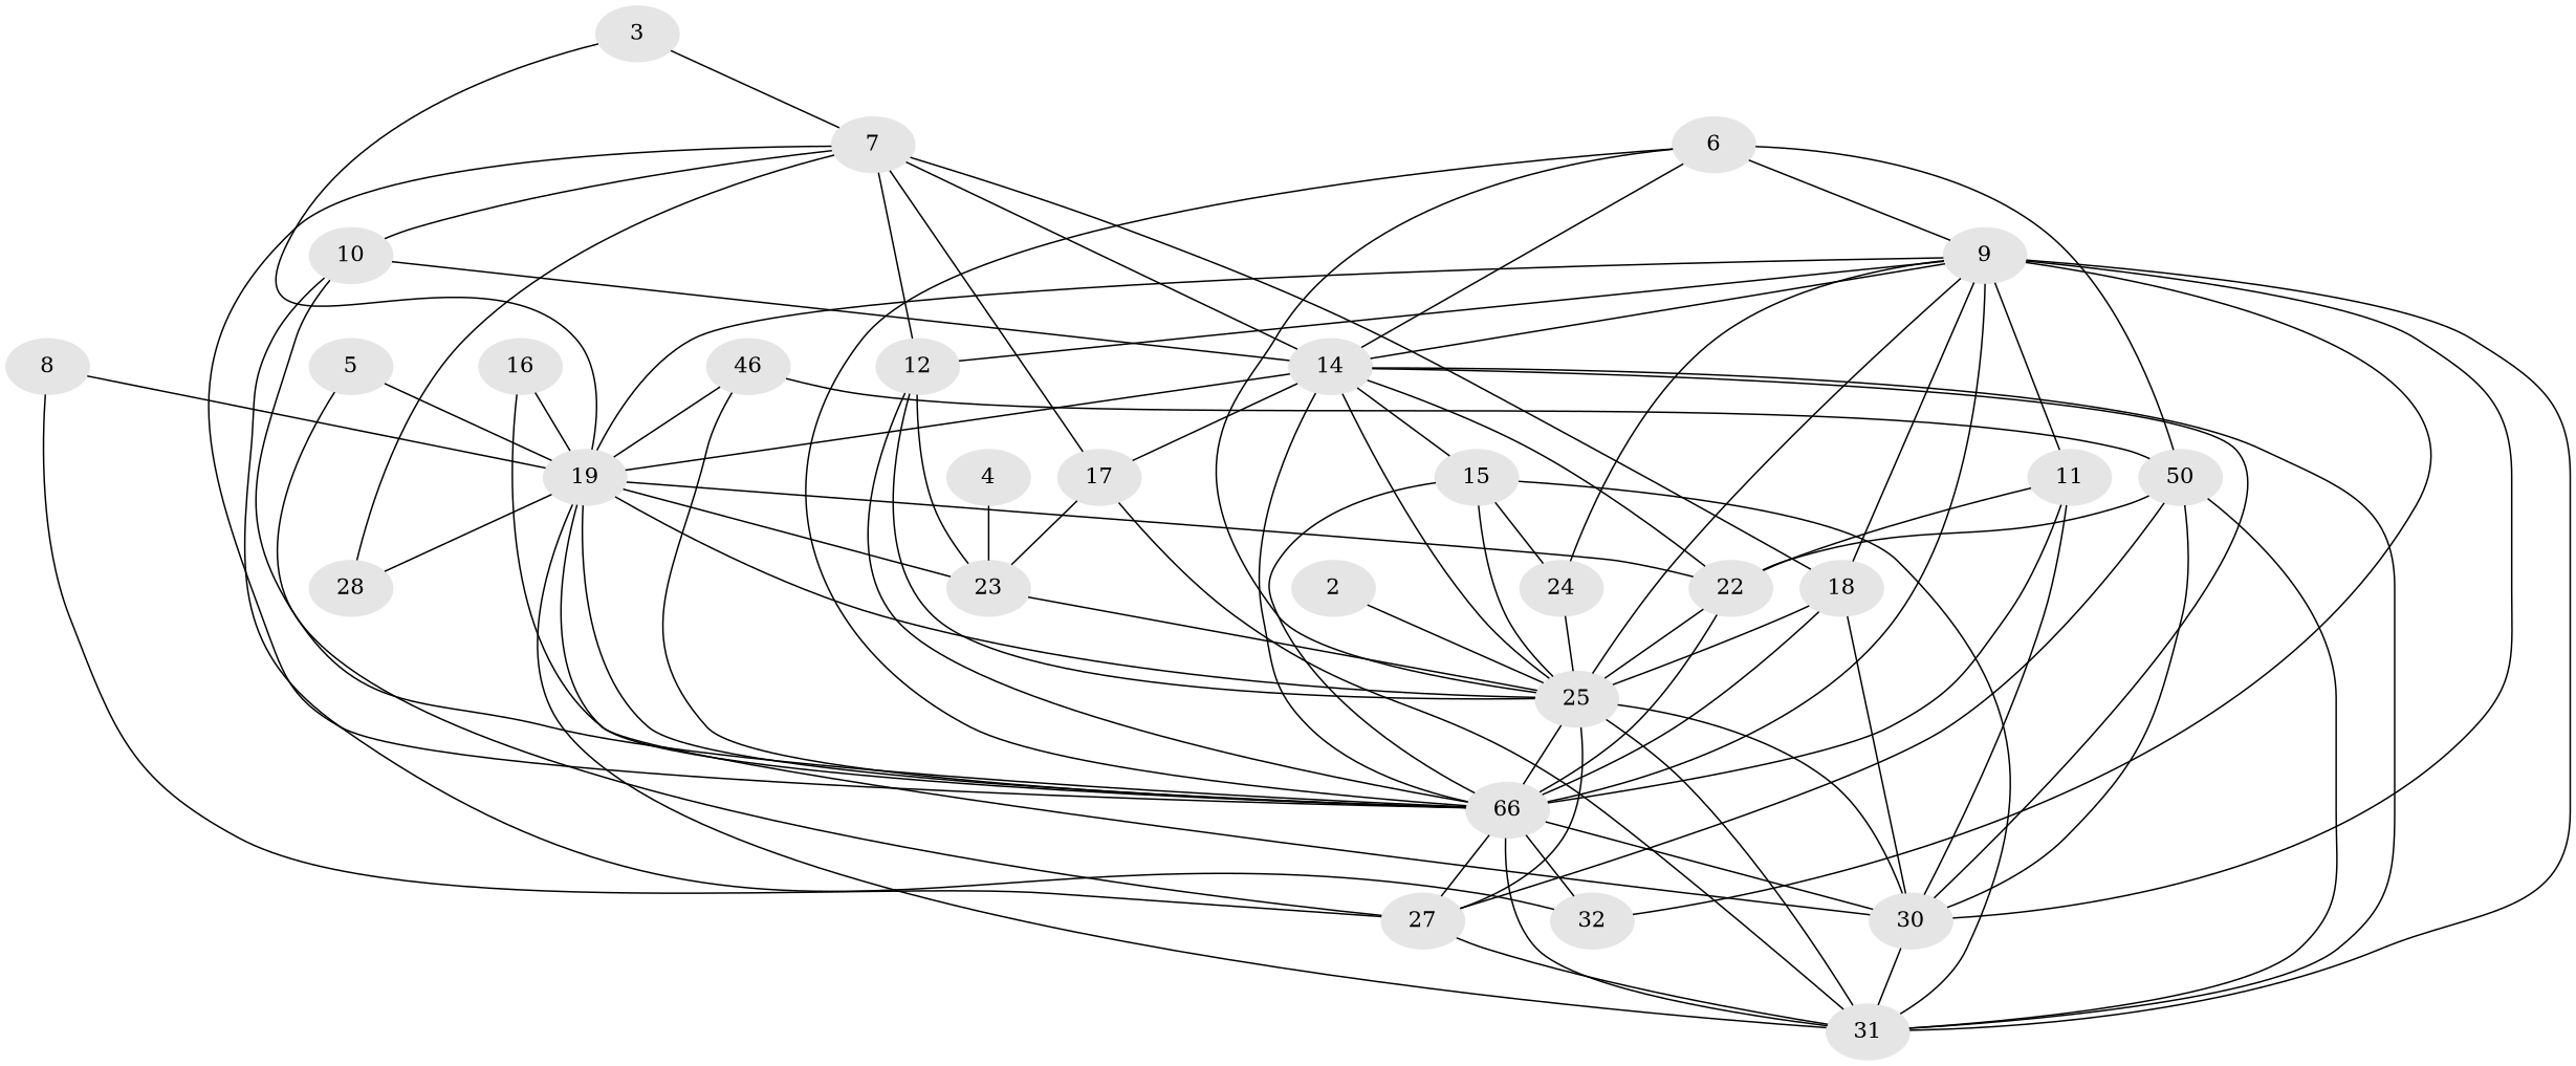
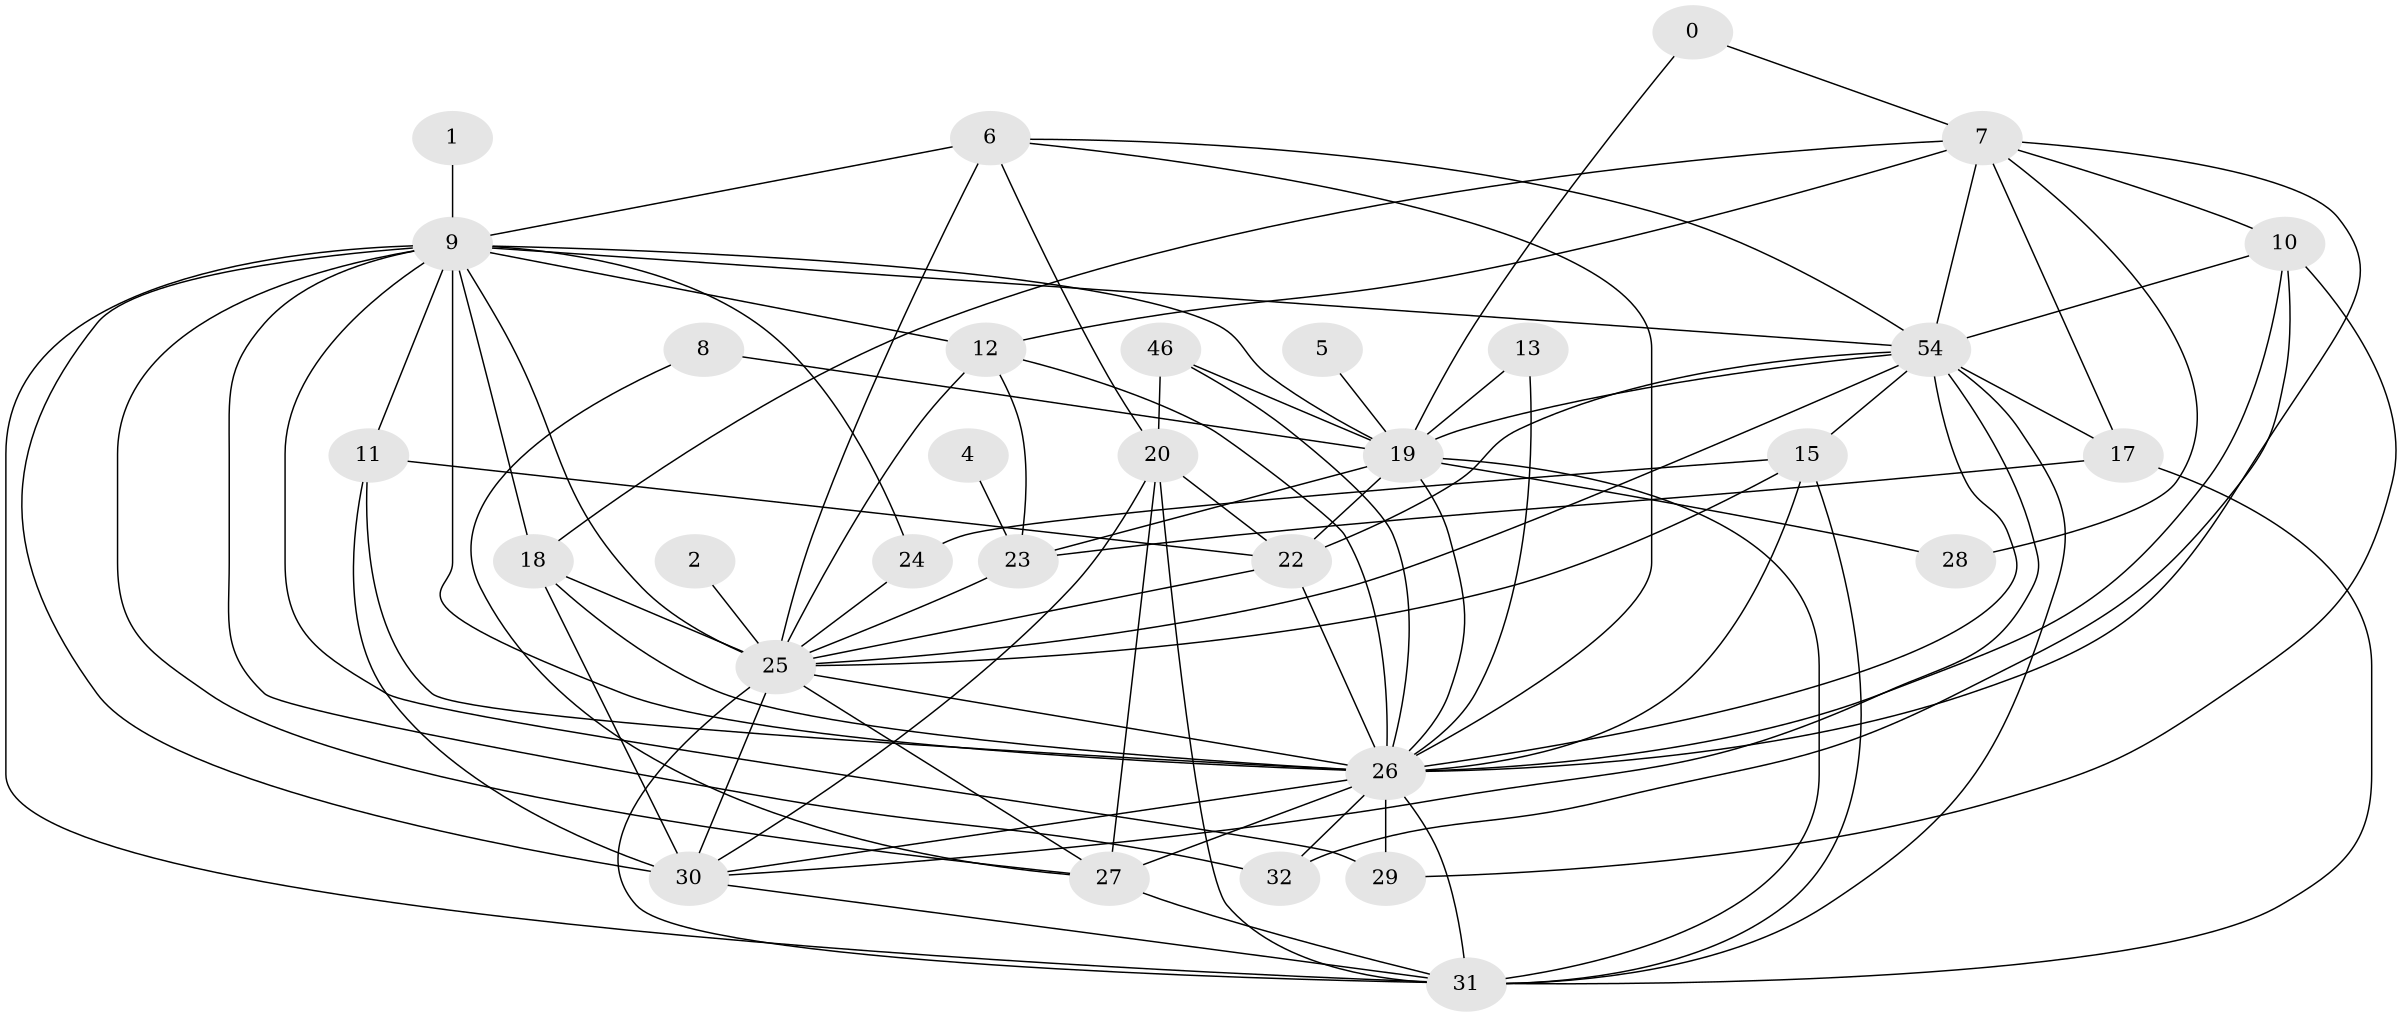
  graph {
    node [color=gray90 style=filled]
    edge [weight=1.0]
+   1
    9
    25
    19
-   14
-   26 [label=66]
+   14 [label=54]
+   26
    12
    18
    11
    24
    27
+   29
    30
    31
    32
    2
-   3
+   3 [label=0]
    7
    10
    17
    28
    23
    22
    4
    5
    6
-   20 [label=50]
+   20
    15
    8
-   13 [label=16]
+   13
    n31 [label=46]
+   1 -- 9
    9 -- 25 [weight=2.0]
    9 -- 19 [weight=4.0]
    9 -- 14 [weight=2.0]
    9 -- 26 [weight=5.0]
    9 -- 12 [weight=2.0]
    9 -- 18
    9 -- 11 [weight=2.0]
    9 -- 24
-   5 -- 27
+   9 -- 27
+   9 -- 29
    9 -- 30 [weight=3.0]
    9 -- 31 [weight=6.0]
    9 -- 32
    25 -- 26 [weight=3.0]
    25 -- 27
    25 -- 30 [weight=2.0]
    25 -- 31 [weight=3.0]
-   19 -- 25
    19 -- 26 [weight=2.0]
-   19 -- 30 [weight=2.0]
    19 -- 31 [weight=4.0]
    19 -- 28
    19 -- 23
    19 -- 22
    14 -- 25
    14 -- 19
    14 -- 26 [weight=4.0]
    14 -- 30
    14 -- 31 [weight=2.0]
    14 -- 17
    14 -- 22
    14 -- 15
    26 -- 27
+   26 -- 29 [weight=3.0]
    26 -- 30 [weight=2.0]
    26 -- 31 [weight=5.0]
    26 -- 32
    12 -- 25
    12 -- 26
    12 -- 23
    18 -- 25 [weight=3.0]
    18 -- 26
    18 -- 30 [weight=2.0]
    11 -- 26 [weight=2.0]
    11 -- 30
    11 -- 22
    24 -- 25
    27 -- 31
    30 -- 31 [weight=2.0]
    2 -- 25
    3 -- 19
    3 -- 7
    7 -- 14 [weight=2.0]
    7 -- 26
    7 -- 12
    7 -- 18
    7 -- 10
    7 -- 17 [weight=2.0]
    7 -- 28
    10 -- 14
    10 -- 26 [weight=2.0]
+   10 -- 29
    10 -- 32
    17 -- 31
    17 -- 23
    23 -- 25 [weight=2.0]
    22 -- 25
    22 -- 26
    4 -- 23
    5 -- 19
    6 -- 9 [weight=2.0]
    6 -- 25
    6 -- 14
    6 -- 26
    6 -- 20
    20 -- 27
    20 -- 30
    20 -- 31
    20 -- 22
    15 -- 25
    15 -- 26 [weight=2.0]
    15 -- 24
    15 -- 31 [weight=3.0]
    8 -- 19
    8 -- 27
    13 -- 19
    13 -- 26
    n31 -- 19
    n31 -- 26
    n31 -- 20
  }
